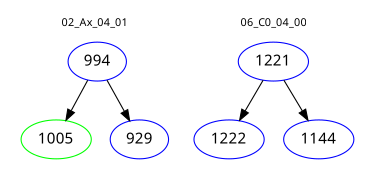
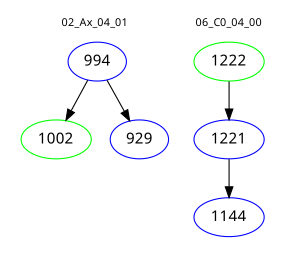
  digraph {
    fontname="Noto Sans"
    node [color=blue fontname="Noto Sans"]
    edge [color=black fontname="Noto Sans"]
-   n1 [color=green label=1005]
+   n1 [color=green label=1002]
    n2 [label=994]
    n3 [label=929]
-   n4 [label=1222]
+   n4 [color=green label=1222]
    n5 [label=1221]
    n6 [label=1144]
    subgraph cluster_1 {
      color=white
      fontsize=10
      label="02_Ax_04_01"
      n1
      n2
      n3
    }
    subgraph cluster_2 {
      color=white
      fontsize=10
      label="06_C0_04_00"
      n4
      n5
      n6
    }
    n2 -> n1
    n2 -> n3
-   n5 -> n4
+   n4 -> n5
    n5 -> n6
  }
